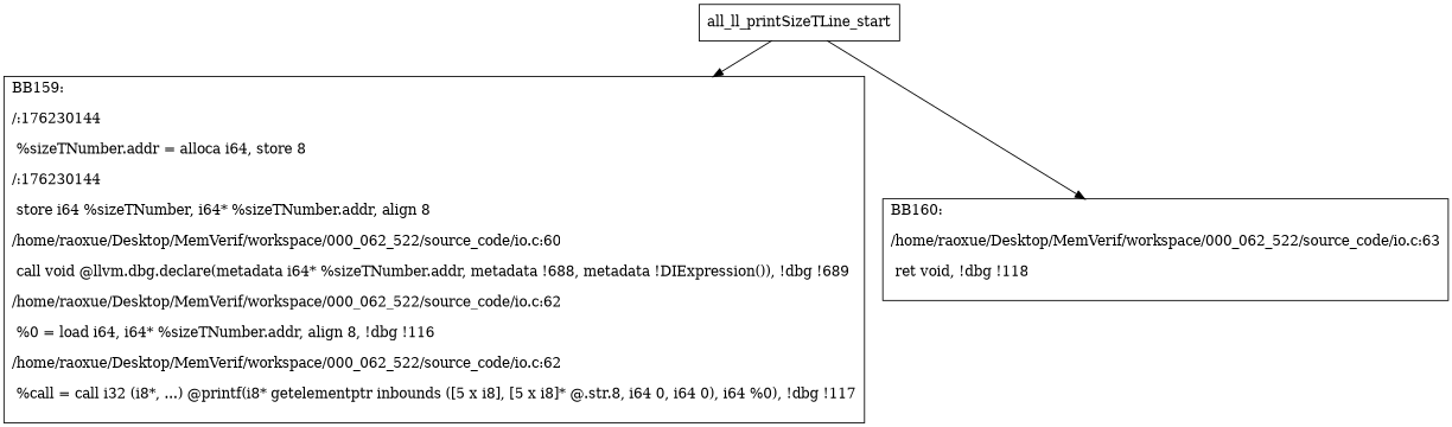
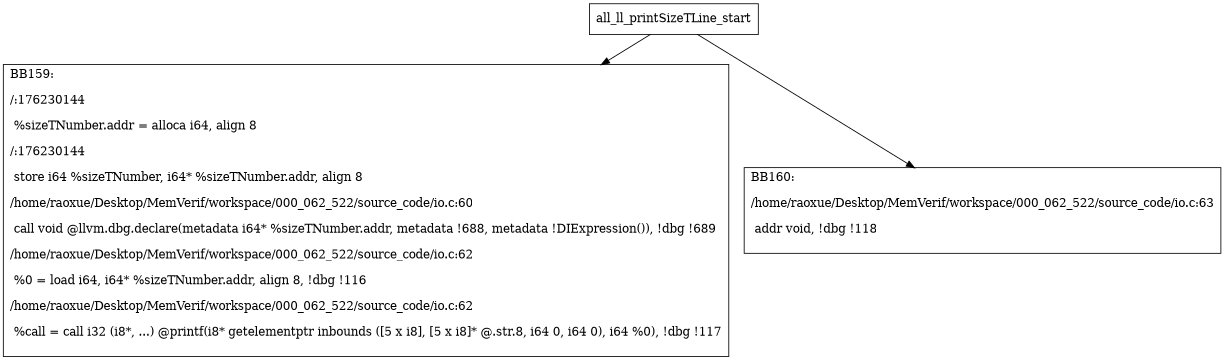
  digraph {
    node [shape=record]
    n1 [label="{all_ll_printSizeTLine_start}"]
-   n2 [label="{BB159:\l\l/:176230144\l\n  %sizeTNumber.addr = alloca i64, store 8\l\n/:176230144\l\n  store i64 %sizeTNumber, i64* %sizeTNumber.addr, align 8\l\n/home/raoxue/Desktop/MemVerif/workspace/000_062_522/source_code/io.c:60\l\n  call void @llvm.dbg.declare(metadata i64* %sizeTNumber.addr, metadata !688, metadata !DIExpression()), !dbg !689\l\n/home/raoxue/Desktop/MemVerif/workspace/000_062_522/source_code/io.c:62\l\n  %0 = load i64, i64* %sizeTNumber.addr, align 8, !dbg !116\l\n/home/raoxue/Desktop/MemVerif/workspace/000_062_522/source_code/io.c:62\l\n  %call = call i32 (i8*, ...) @printf(i8* getelementptr inbounds ([5 x i8], [5 x i8]* @.str.8, i64 0, i64 0), i64 %0), !dbg !117\l\n}"]
-   n3 [label="{BB160:\l\l/home/raoxue/Desktop/MemVerif/workspace/000_062_522/source_code/io.c:63\l\n  ret void, !dbg !118\l\n}"]
+   n2 [label="{BB159:\l\l/:176230144\l\n  %sizeTNumber.addr = alloca i64, align 8\l\n/:176230144\l\n  store i64 %sizeTNumber, i64* %sizeTNumber.addr, align 8\l\n/home/raoxue/Desktop/MemVerif/workspace/000_062_522/source_code/io.c:60\l\n  call void @llvm.dbg.declare(metadata i64* %sizeTNumber.addr, metadata !688, metadata !DIExpression()), !dbg !689\l\n/home/raoxue/Desktop/MemVerif/workspace/000_062_522/source_code/io.c:62\l\n  %0 = load i64, i64* %sizeTNumber.addr, align 8, !dbg !116\l\n/home/raoxue/Desktop/MemVerif/workspace/000_062_522/source_code/io.c:62\l\n  %call = call i32 (i8*, ...) @printf(i8* getelementptr inbounds ([5 x i8], [5 x i8]* @.str.8, i64 0, i64 0), i64 %0), !dbg !117\l\n}"]
+   n3 [label="{BB160:\l\l/home/raoxue/Desktop/MemVerif/workspace/000_062_522/source_code/io.c:63\l\n  addr void, !dbg !118\l\n}"]
    n1 -> n2
    n1 -> n3
  }
